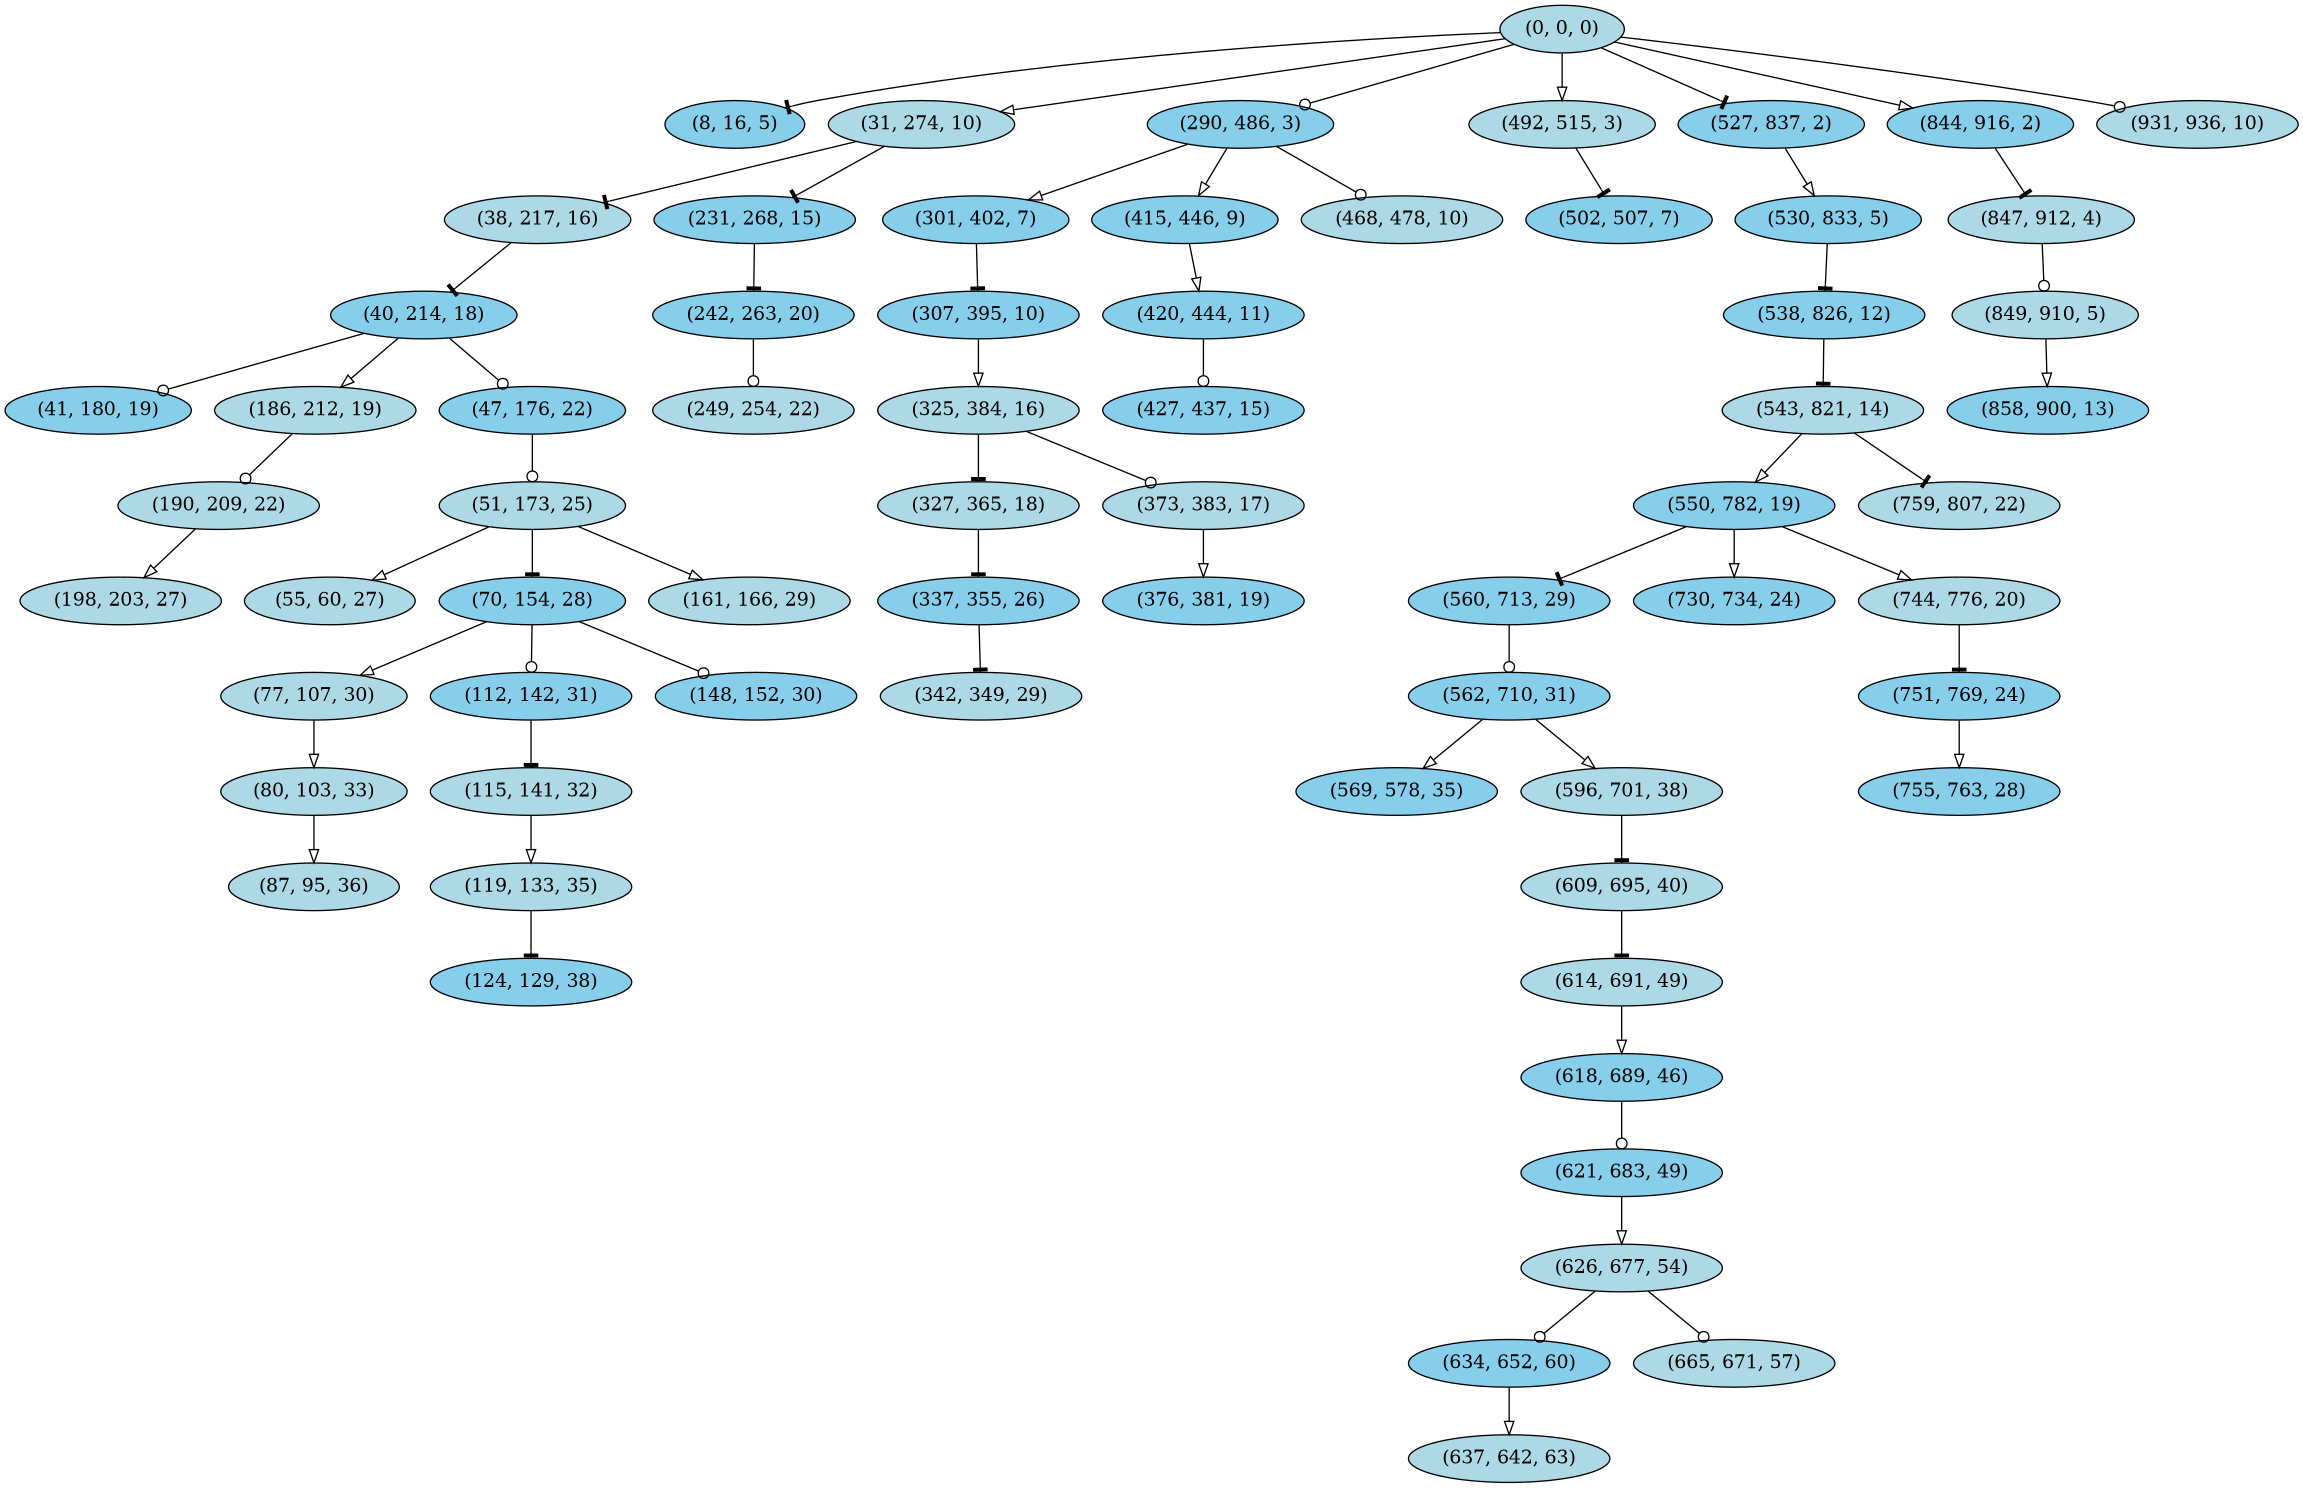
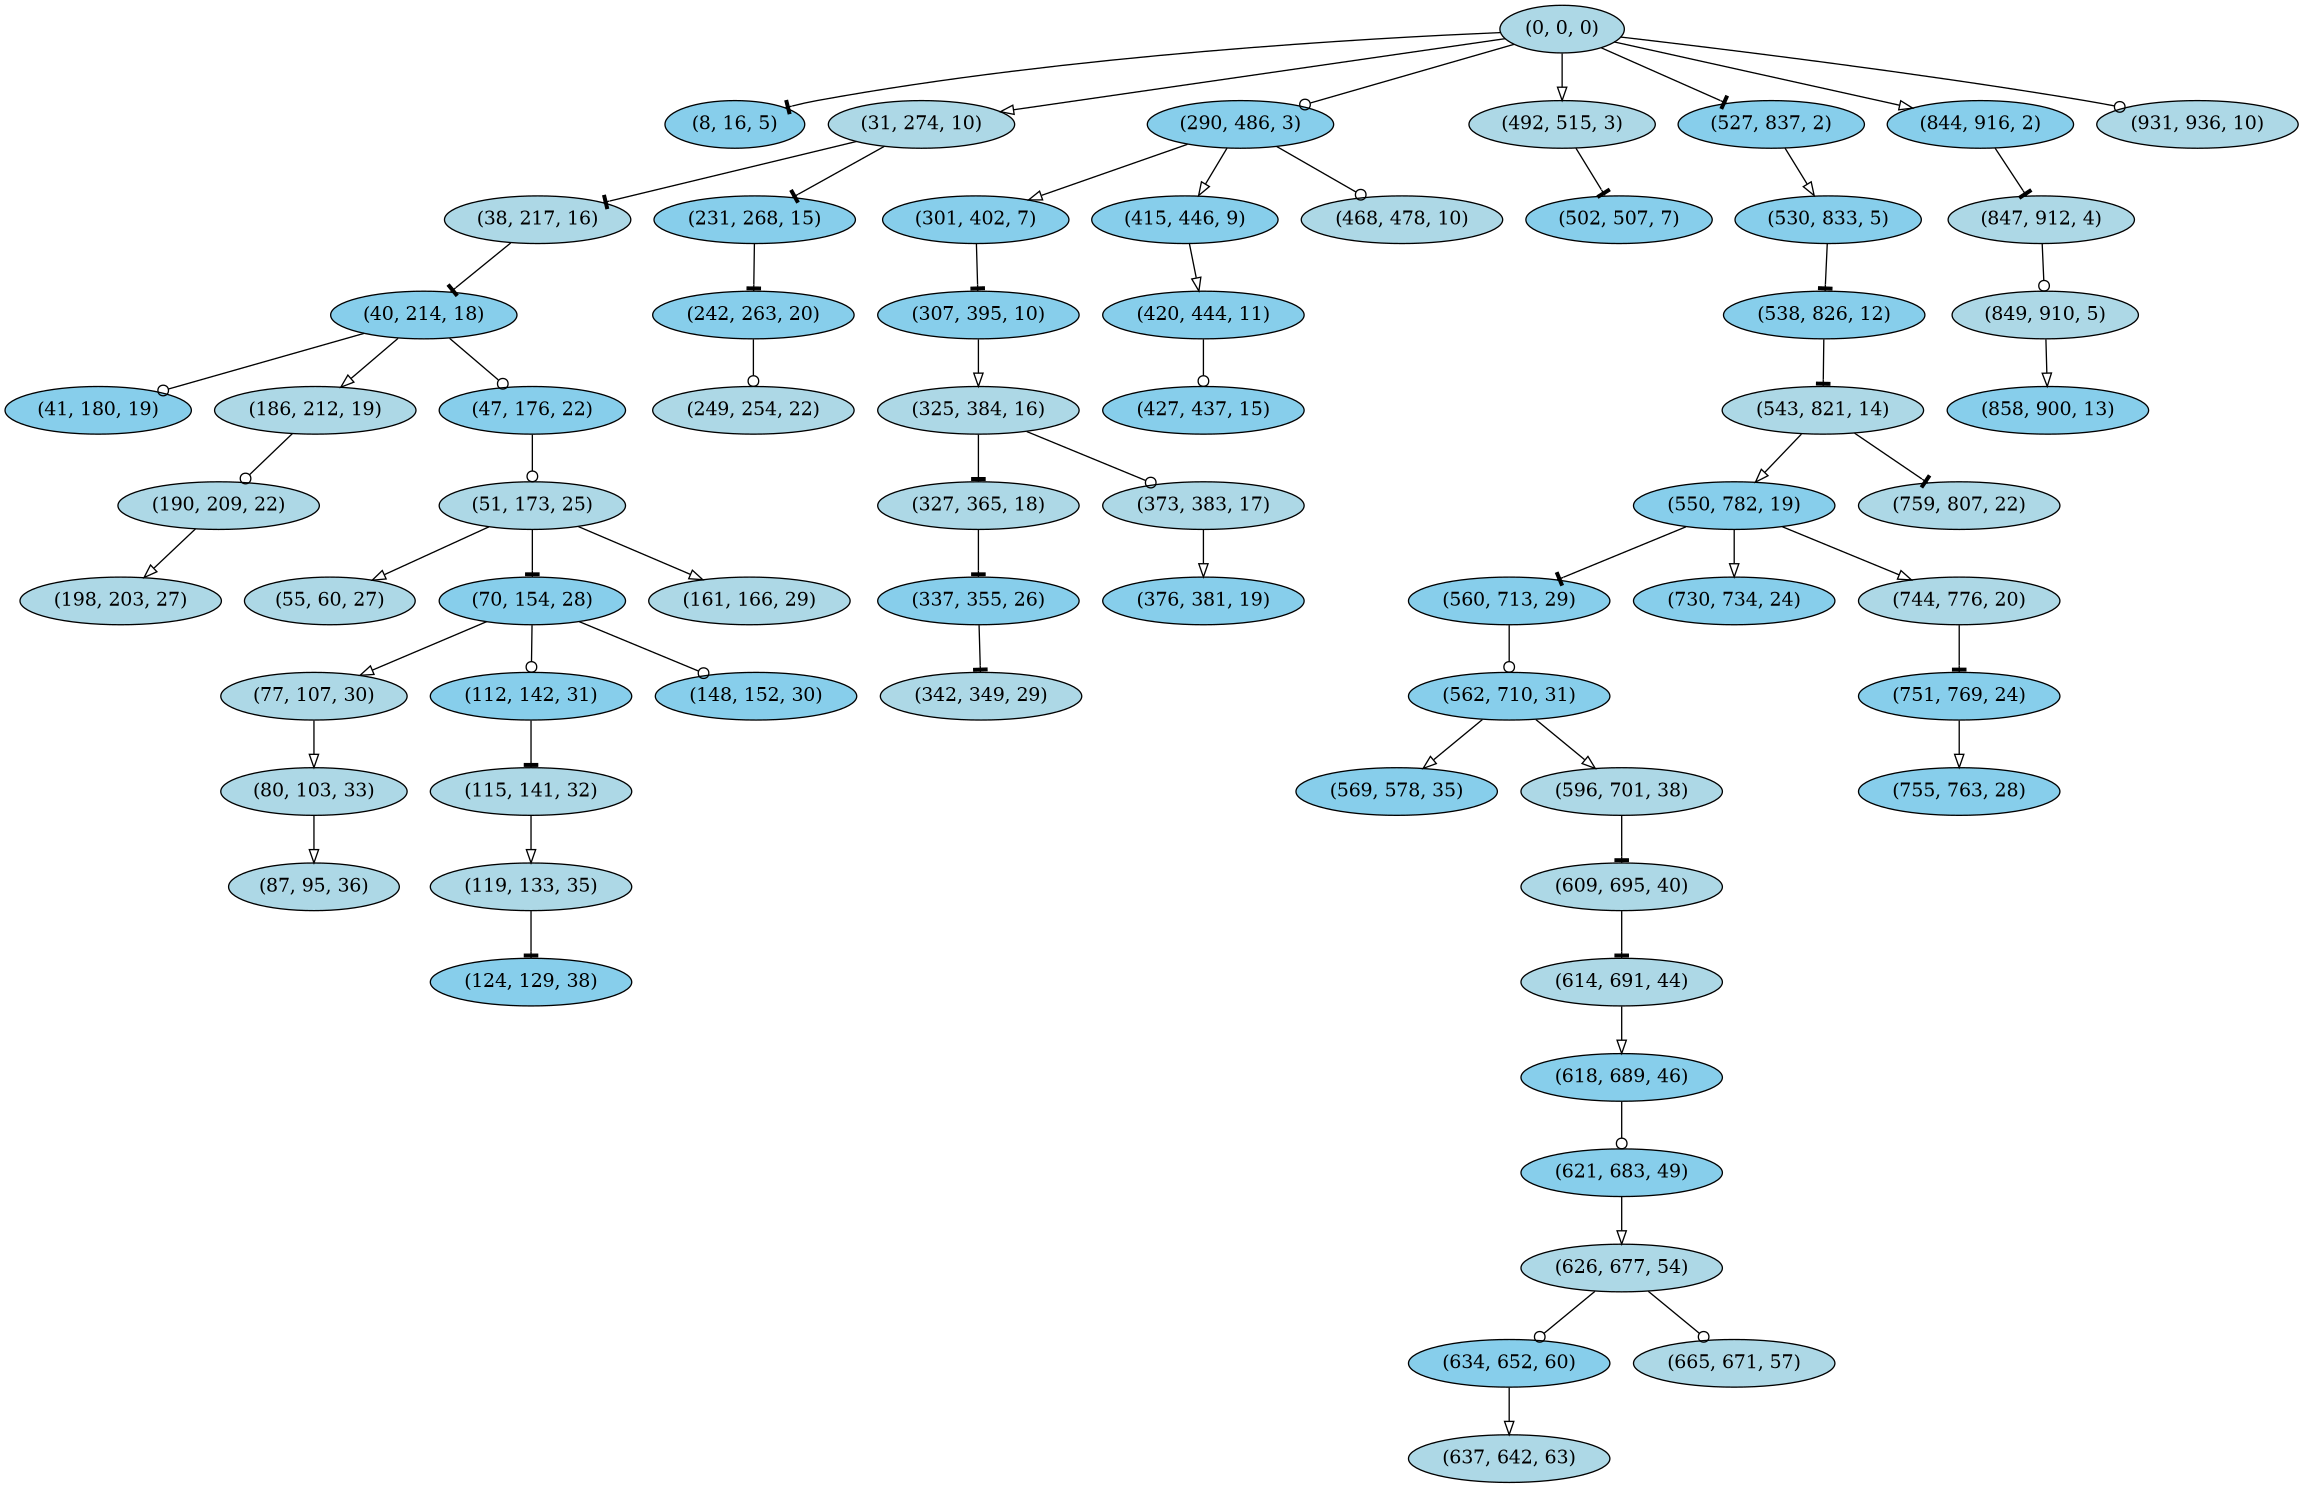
  digraph {
    node [fillcolor=skyblue style=filled]
    edge [arrowhead=onormal]
    "(0, 0, 0)" [fillcolor=lightblue]
    "(8, 16, 5)"
    "(31, 274, 10)" [fillcolor=lightblue]
    "(290, 486, 3)"
    "(492, 515, 3)" [fillcolor=lightblue]
    "(527, 837, 2)"
    "(844, 916, 2)"
    "(931, 936, 10)" [fillcolor=lightblue]
    "(38, 217, 16)" [fillcolor=lightblue]
    "(231, 268, 15)"
    "(301, 402, 7)"
    "(415, 446, 9)"
    "(468, 478, 10)" [fillcolor=lightblue]
    "(502, 507, 7)"
    "(530, 833, 5)"
    "(847, 912, 4)" [fillcolor=lightblue]
    "(40, 214, 18)"
    "(242, 263, 20)"
    "(41, 180, 19)"
    "(186, 212, 19)" [fillcolor=lightblue]
    "(47, 176, 22)"
    "(190, 209, 22)" [fillcolor=lightblue]
    "(51, 173, 25)" [fillcolor=lightblue]
    "(55, 60, 27)" [fillcolor=lightblue]
    "(70, 154, 28)"
    "(161, 166, 29)" [fillcolor=lightblue]
    "(77, 107, 30)" [fillcolor=lightblue]
    "(112, 142, 31)"
    "(148, 152, 30)"
    "(80, 103, 33)" [fillcolor=lightblue]
    "(115, 141, 32)" [fillcolor=lightblue]
    "(87, 95, 36)" [fillcolor=lightblue]
    "(119, 133, 35)" [fillcolor=lightblue]
    "(124, 129, 38)"
    "(198, 203, 27)" [fillcolor=lightblue]
    "(249, 254, 22)" [fillcolor=lightblue]
    "(307, 395, 10)"
    "(420, 444, 11)"
    "(325, 384, 16)" [fillcolor=lightblue]
    "(327, 365, 18)" [fillcolor=lightblue]
    "(373, 383, 17)" [fillcolor=lightblue]
    "(337, 355, 26)"
    "(376, 381, 19)"
    "(342, 349, 29)" [fillcolor=lightblue]
    "(427, 437, 15)"
    "(538, 826, 12)"
    "(543, 821, 14)" [fillcolor=lightblue]
    "(550, 782, 19)"
    n49 [fillcolor=lightblue label="(759, 807, 22)"]
    "(560, 713, 29)"
    "(730, 734, 24)"
    "(744, 776, 20)" [fillcolor=lightblue]
    "(562, 710, 31)"
    "(751, 769, 24)"
    "(569, 578, 35)"
    "(596, 701, 38)" [fillcolor=lightblue]
    "(609, 695, 40)" [fillcolor=lightblue]
-   "(614, 691, 44)" [fillcolor=lightblue label="(614, 691, 49)"]
+   "(614, 691, 44)" [fillcolor=lightblue]
    "(618, 689, 46)"
    "(621, 683, 49)"
    "(626, 677, 54)" [fillcolor=lightblue]
    "(634, 652, 60)"
    "(665, 671, 57)" [fillcolor=lightblue]
    "(637, 642, 63)" [fillcolor=lightblue]
    "(755, 763, 28)"
    "(849, 910, 5)" [fillcolor=lightblue]
    "(858, 900, 13)"
    "(0, 0, 0)" -> "(8, 16, 5)" [arrowhead=tee]
    "(0, 0, 0)" -> "(31, 274, 10)"
    "(0, 0, 0)" -> "(290, 486, 3)" [arrowhead=odot]
    "(0, 0, 0)" -> "(492, 515, 3)"
    "(0, 0, 0)" -> "(527, 837, 2)" [arrowhead=tee]
    "(0, 0, 0)" -> "(844, 916, 2)"
    "(0, 0, 0)" -> "(931, 936, 10)" [arrowhead=odot]
    "(31, 274, 10)" -> "(38, 217, 16)" [arrowhead=tee]
    "(31, 274, 10)" -> "(231, 268, 15)" [arrowhead=tee]
    "(290, 486, 3)" -> "(301, 402, 7)"
    "(290, 486, 3)" -> "(415, 446, 9)"
    "(290, 486, 3)" -> "(468, 478, 10)" [arrowhead=odot]
    "(492, 515, 3)" -> "(502, 507, 7)" [arrowhead=tee]
    "(527, 837, 2)" -> "(530, 833, 5)"
    "(844, 916, 2)" -> "(847, 912, 4)" [arrowhead=tee]
    "(38, 217, 16)" -> "(40, 214, 18)" [arrowhead=tee]
    "(231, 268, 15)" -> "(242, 263, 20)" [arrowhead=tee]
    "(301, 402, 7)" -> "(307, 395, 10)" [arrowhead=tee]
    "(415, 446, 9)" -> "(420, 444, 11)"
    "(530, 833, 5)" -> "(538, 826, 12)" [arrowhead=tee]
    "(847, 912, 4)" -> "(849, 910, 5)" [arrowhead=odot]
    "(40, 214, 18)" -> "(41, 180, 19)" [arrowhead=odot]
    "(40, 214, 18)" -> "(186, 212, 19)"
    "(40, 214, 18)" -> "(47, 176, 22)" [arrowhead=odot]
    "(242, 263, 20)" -> "(249, 254, 22)" [arrowhead=odot]
    "(186, 212, 19)" -> "(190, 209, 22)" [arrowhead=odot]
    "(47, 176, 22)" -> "(51, 173, 25)" [arrowhead=odot]
    "(190, 209, 22)" -> "(198, 203, 27)"
    "(51, 173, 25)" -> "(55, 60, 27)"
    "(51, 173, 25)" -> "(70, 154, 28)" [arrowhead=tee]
    "(51, 173, 25)" -> "(161, 166, 29)"
    "(70, 154, 28)" -> "(77, 107, 30)"
    "(70, 154, 28)" -> "(112, 142, 31)" [arrowhead=odot]
    "(70, 154, 28)" -> "(148, 152, 30)" [arrowhead=odot]
    "(77, 107, 30)" -> "(80, 103, 33)"
    "(112, 142, 31)" -> "(115, 141, 32)" [arrowhead=tee]
    "(80, 103, 33)" -> "(87, 95, 36)"
    "(115, 141, 32)" -> "(119, 133, 35)"
    "(119, 133, 35)" -> "(124, 129, 38)" [arrowhead=tee]
    "(307, 395, 10)" -> "(325, 384, 16)"
    "(420, 444, 11)" -> "(427, 437, 15)" [arrowhead=odot]
    "(325, 384, 16)" -> "(327, 365, 18)" [arrowhead=tee]
    "(325, 384, 16)" -> "(373, 383, 17)" [arrowhead=odot]
    "(327, 365, 18)" -> "(337, 355, 26)" [arrowhead=tee]
    "(373, 383, 17)" -> "(376, 381, 19)"
    "(337, 355, 26)" -> "(342, 349, 29)" [arrowhead=tee]
    "(538, 826, 12)" -> "(543, 821, 14)" [arrowhead=tee]
    "(543, 821, 14)" -> "(550, 782, 19)"
    "(543, 821, 14)" -> n49 [arrowhead=tee]
    "(550, 782, 19)" -> "(560, 713, 29)" [arrowhead=tee]
    "(550, 782, 19)" -> "(730, 734, 24)"
    "(550, 782, 19)" -> "(744, 776, 20)"
    "(560, 713, 29)" -> "(562, 710, 31)" [arrowhead=odot]
    "(744, 776, 20)" -> "(751, 769, 24)" [arrowhead=tee]
    "(562, 710, 31)" -> "(569, 578, 35)"
    "(562, 710, 31)" -> "(596, 701, 38)"
    "(751, 769, 24)" -> "(755, 763, 28)"
    "(596, 701, 38)" -> "(609, 695, 40)" [arrowhead=tee]
    "(609, 695, 40)" -> "(614, 691, 44)" [arrowhead=tee]
    "(614, 691, 44)" -> "(618, 689, 46)"
    "(618, 689, 46)" -> "(621, 683, 49)" [arrowhead=odot]
    "(621, 683, 49)" -> "(626, 677, 54)"
    "(626, 677, 54)" -> "(634, 652, 60)" [arrowhead=odot]
    "(626, 677, 54)" -> "(665, 671, 57)" [arrowhead=odot]
    "(634, 652, 60)" -> "(637, 642, 63)"
    "(849, 910, 5)" -> "(858, 900, 13)"
  }
